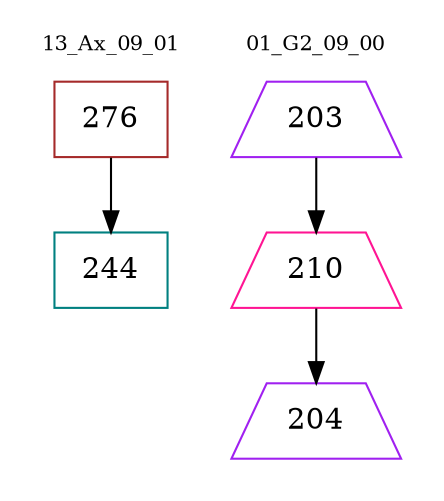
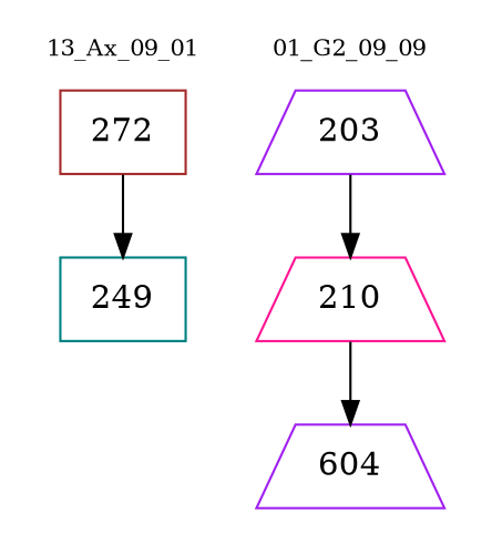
  digraph {
    node [color=purple shape=trapezium]
    edge [color=black]
-   n1 [color=brown label=276 shape=box]
-   n2 [color=teal label=244 shape=box]
+   n1 [color=brown label=272 shape=box]
+   n2 [color=teal label=249 shape=box]
    n3 [label=203]
    n4 [color=deeppink label=210]
-   n5 [label=204]
+   n5 [label=604]
    subgraph cluster_1 {
      color=white
      fontsize=10
      label="13_Ax_09_01"
      n1
      n2
    }
    subgraph cluster_2 {
      color=white
      fontsize=10
-     label="01_G2_09_00"
+     label="01_G2_09_09"
      n3
      n4
      n5
    }
    n1 -> n2
    n3 -> n4
    n4 -> n5
  }
